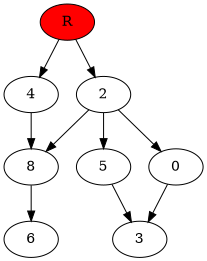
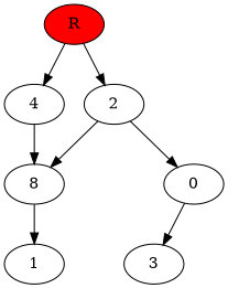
  digraph {
    8
-   1 [label=6]
+   1
    2
-   5
    n5 [label=0]
    3
    4
    R [fillcolor="#ff0000" style=filled]
    8 -> 1
    2 -> 8
-   2 -> 5
    2 -> n5
-   5 -> 3
    n5 -> 3
    4 -> 8
    R -> 2
    R -> 4
  }
